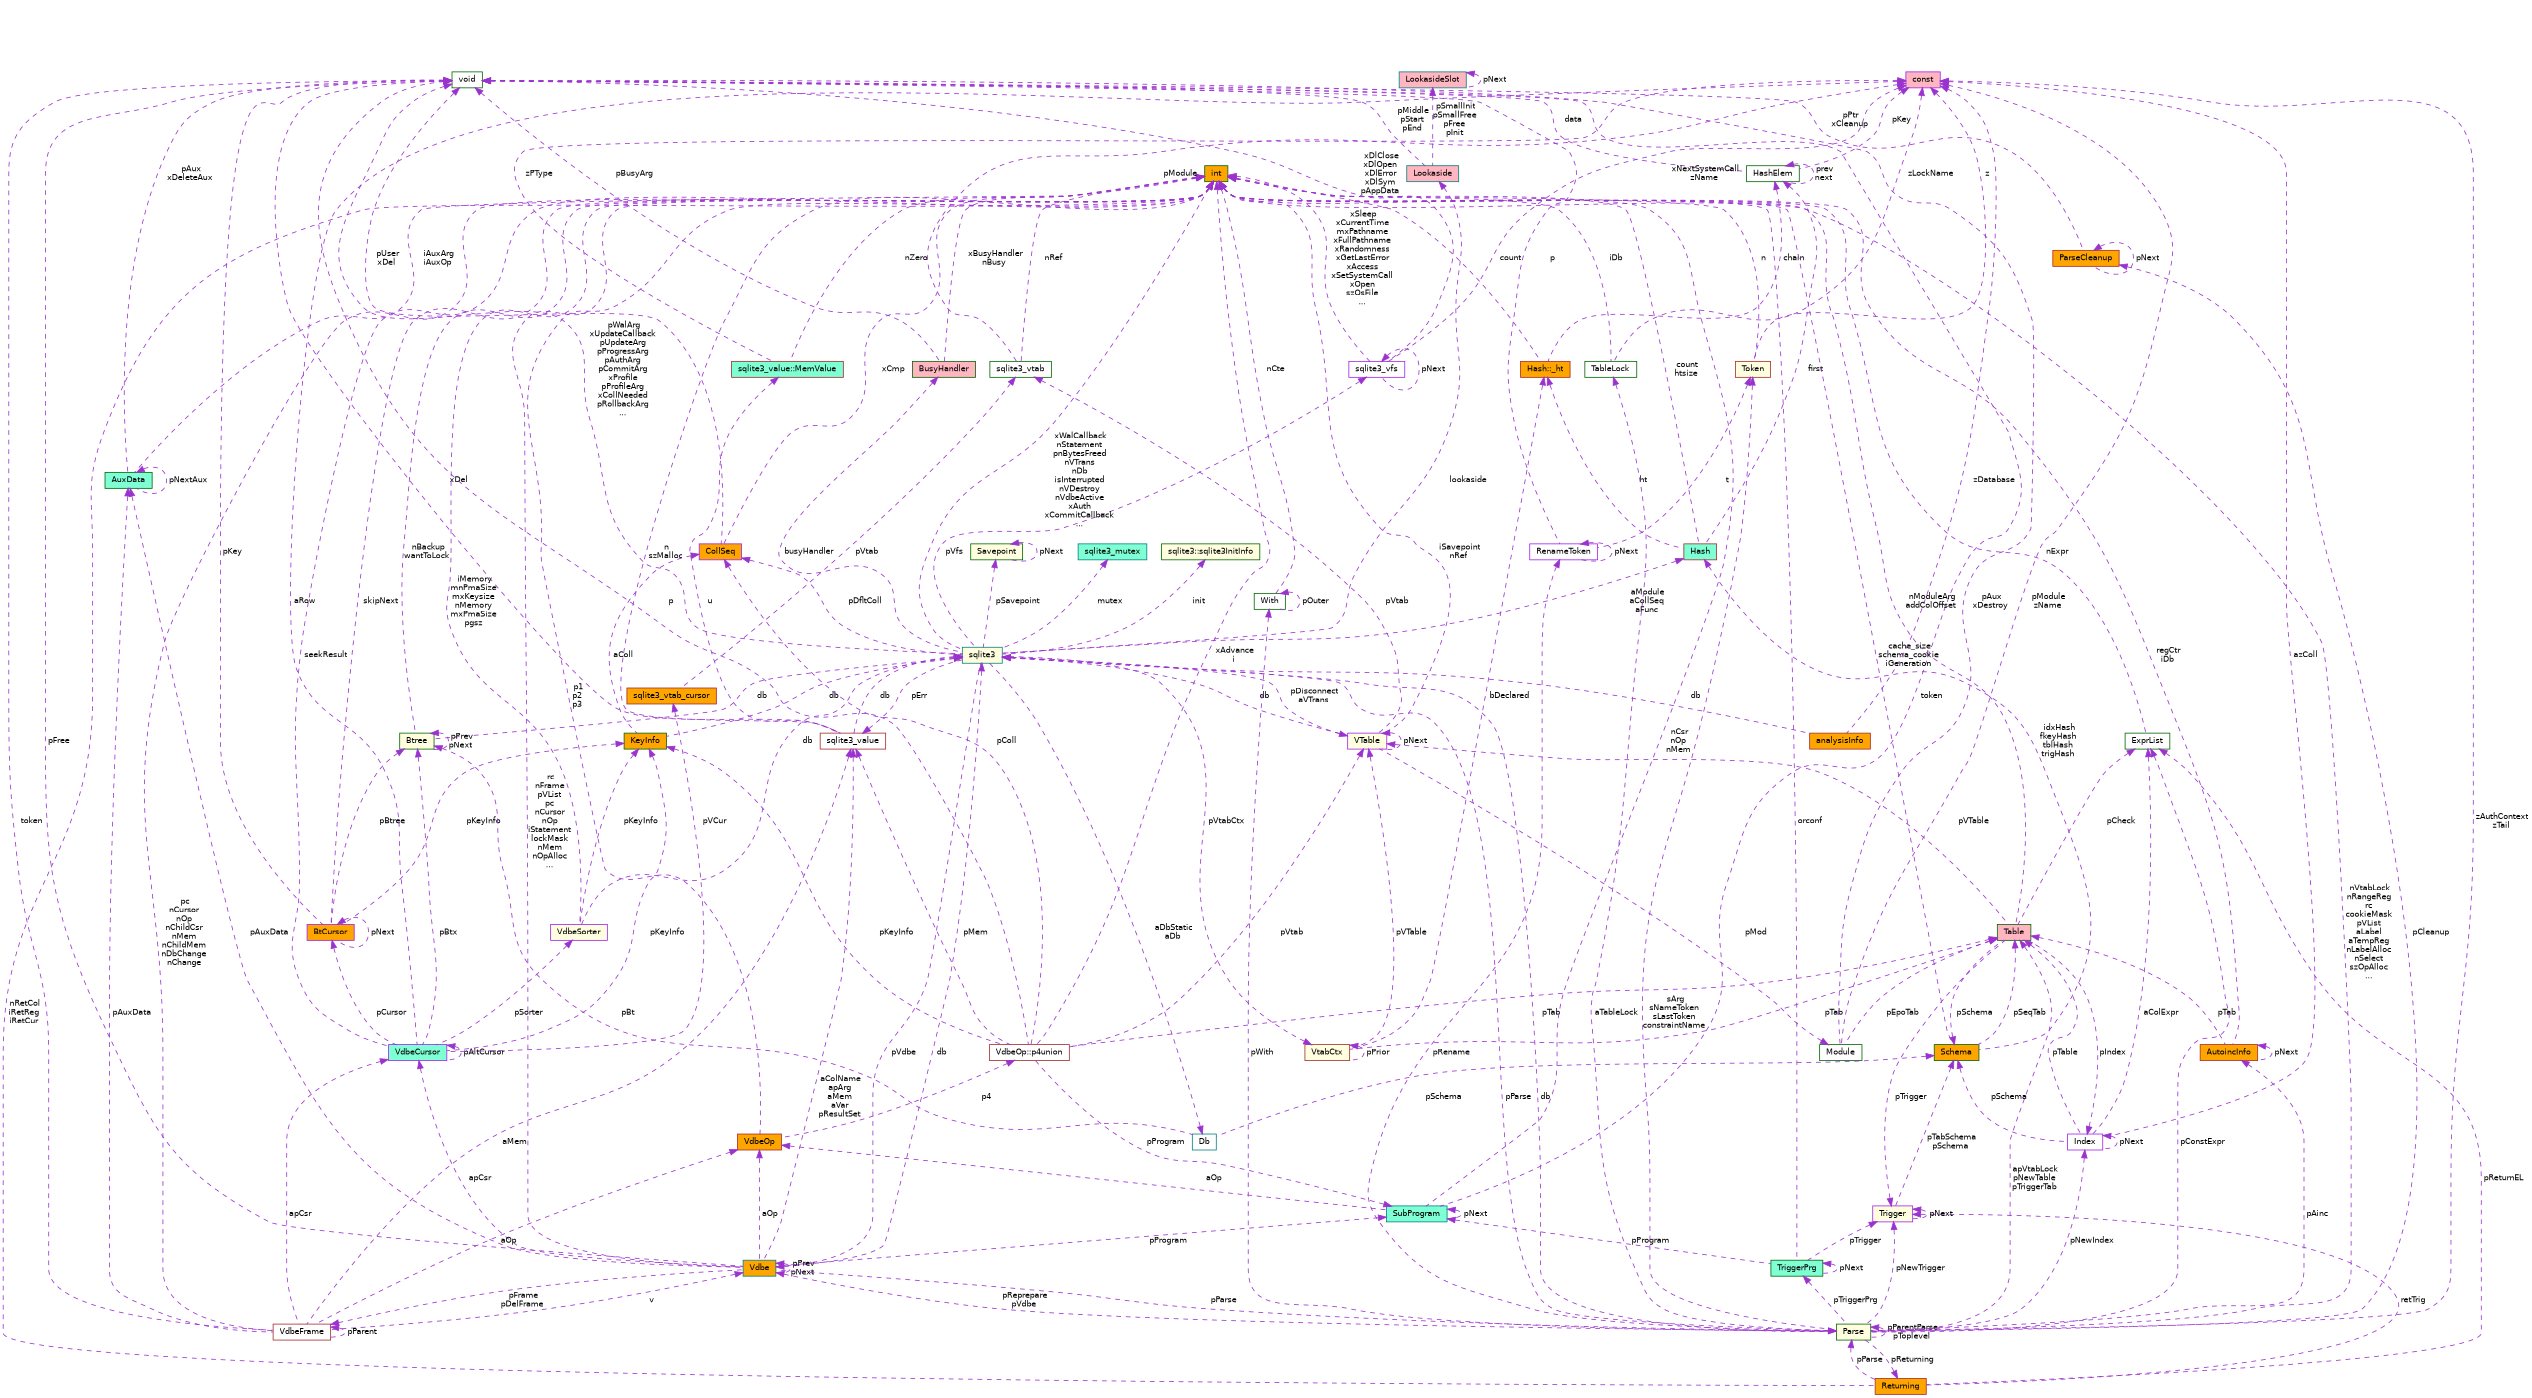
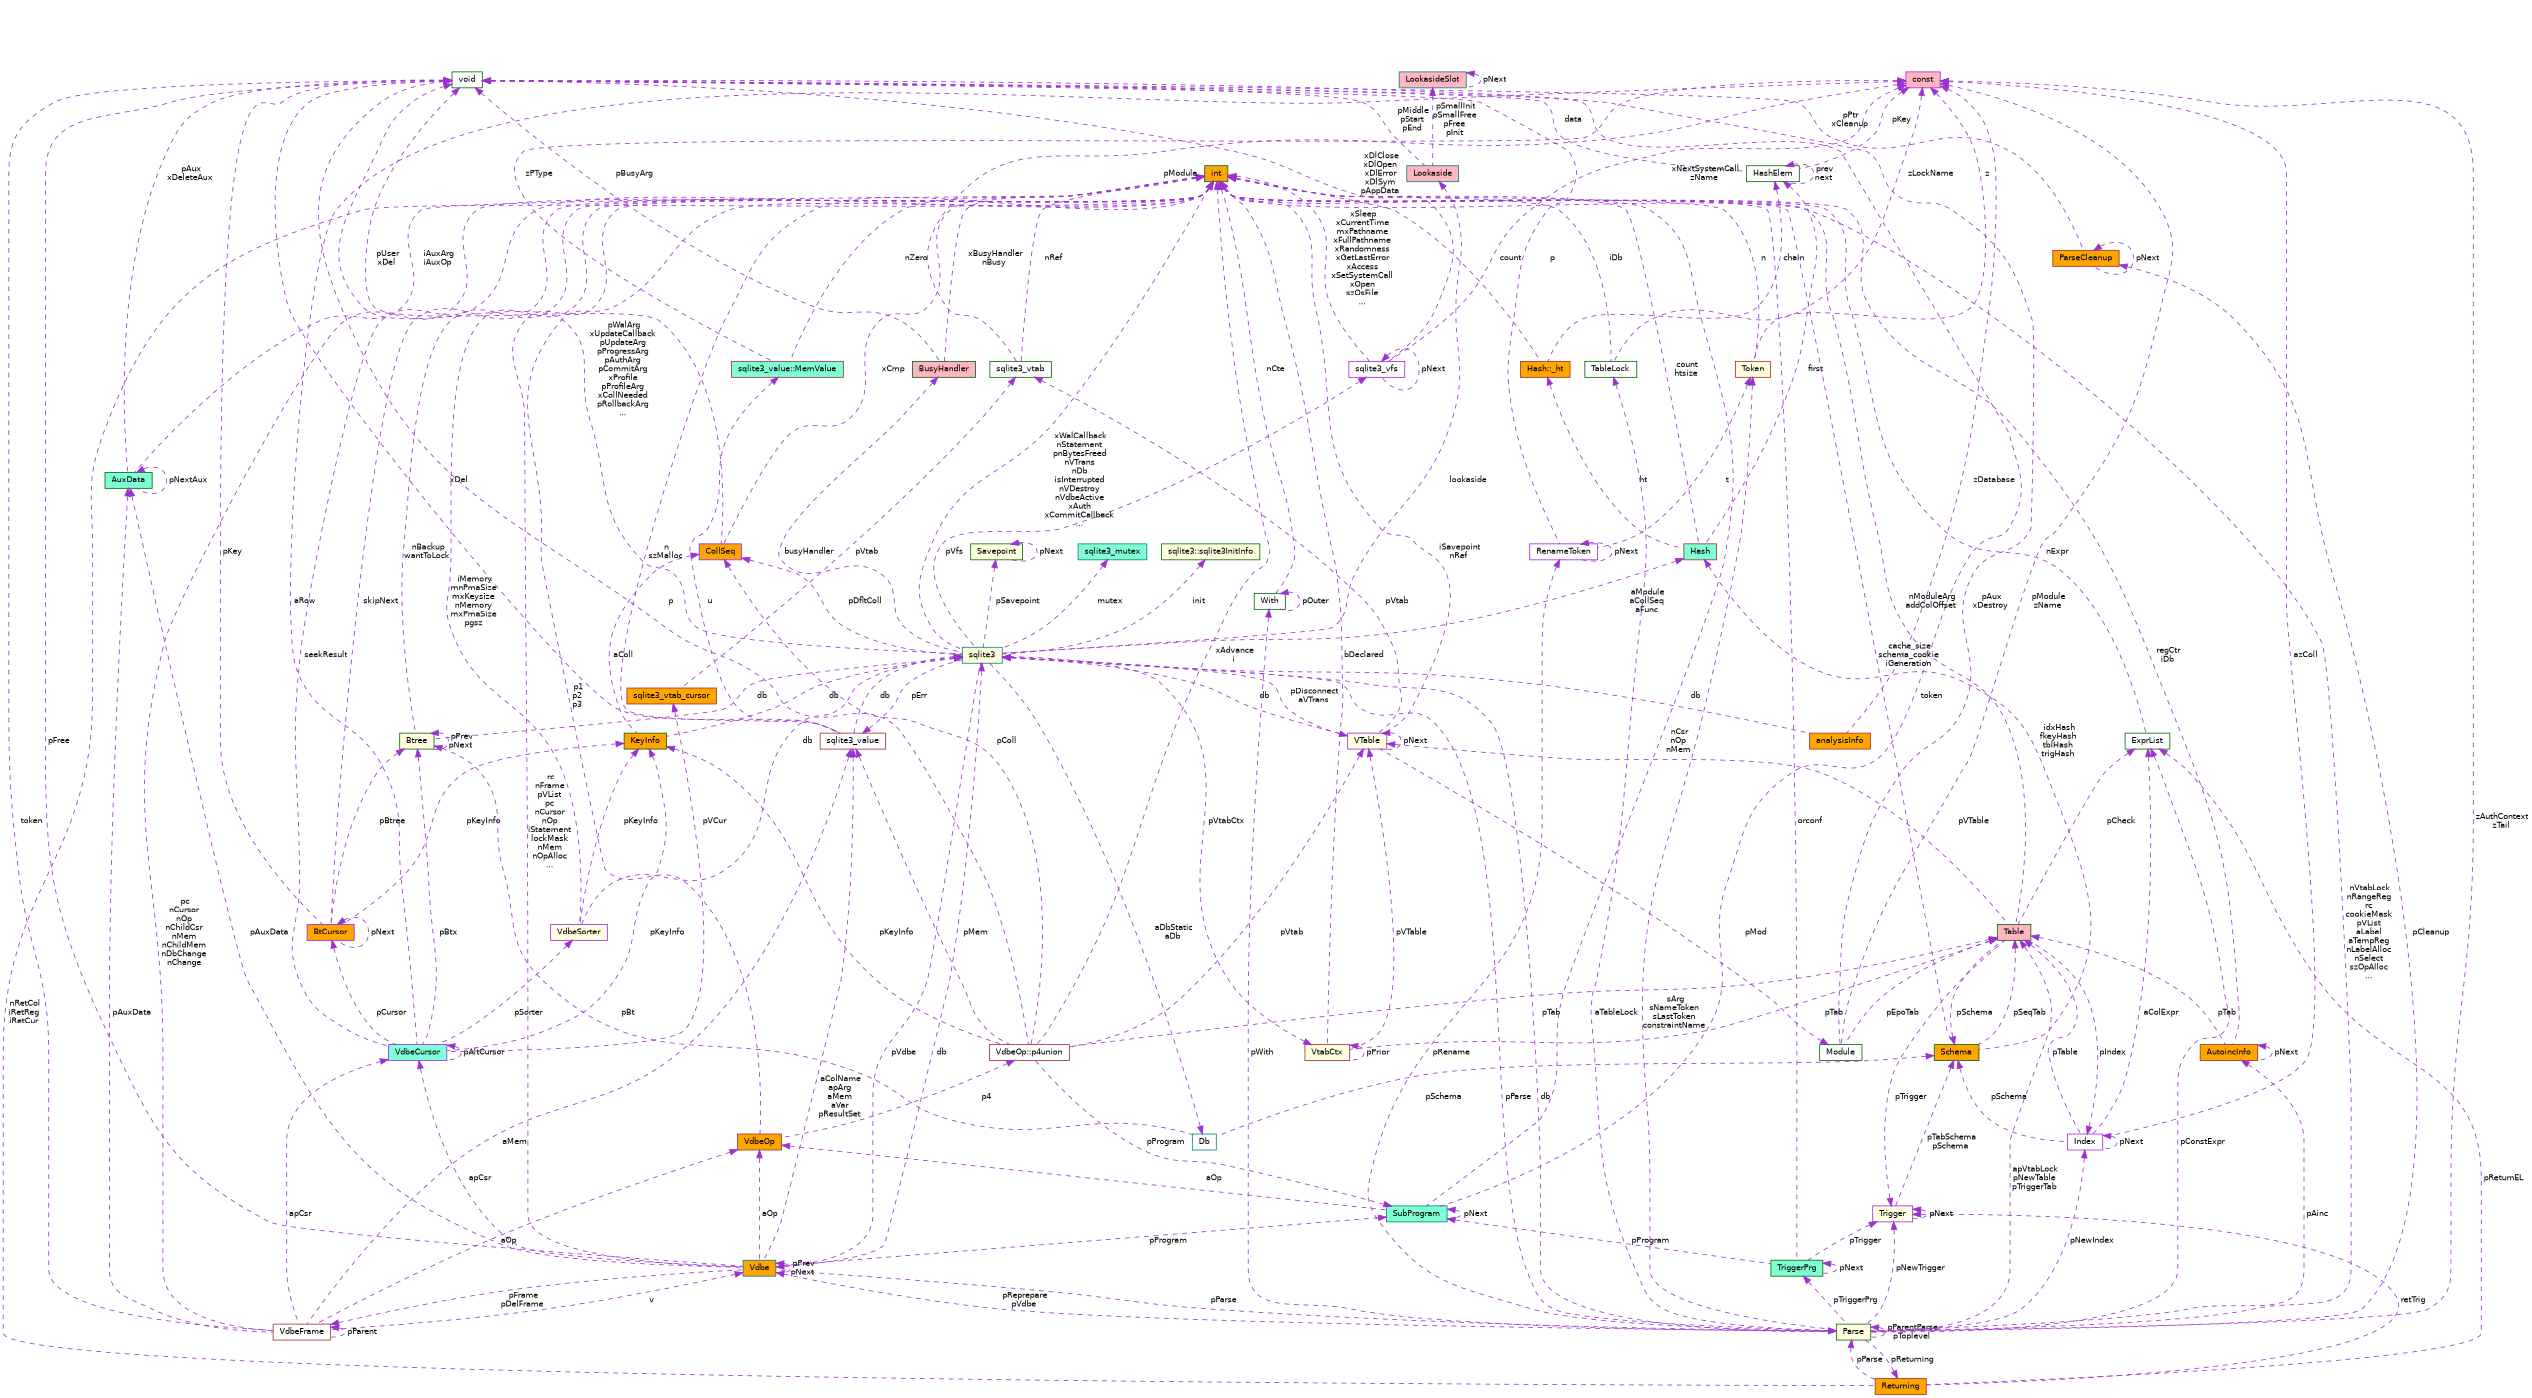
  digraph {
    rankdir=TB
    node [color=darkgreen fillcolor=white fontname=Helvetica fontsize=10 shape=record style=filled]
    edge [color=darkorchid3 dir=back fontname=Helvetica fontsize=10 labelfontname=Helvetica labelfontsize=10 style=dashed]
    n1 [color=brown fillcolor=orange fontcolor=black height=0.2 label=analysisInfo width=0.4]
    n2 [color=teal fillcolor=lightyellow height=0.2 label=sqlite3 width=0.4]
    n3 [color=teal fillcolor=orange height=0.2 label=Vdbe width=0.4]
    n4 [color=brown height=0.2 label=sqlite3_value width=0.4]
    n5 [fillcolor=orange height=0.2 label=KeyInfo width=0.4]
    n6 [fillcolor=lightyellow height=0.2 label=Btree width=0.4]
    n7 [color=purple fillcolor=lightyellow height=0.2 label=VdbeSorter width=0.4]
    n8 [color=purple fillcolor=lightyellow height=0.2 label=VTable width=0.4]
    n9 [fillcolor=lightyellow height=0.2 label=Parse width=0.4]
    n10 [color=brown height=0.2 label=VdbeFrame width=0.4]
    n11 [color=brown height=0.2 label="VdbeOp::p4union" width=0.4]
    n12 [color=purple fillcolor=orange height=0.2 label=BtCursor width=0.4]
    n13 [color=purple fillcolor=aquamarine height=0.2 label=VdbeCursor width=0.4]
    n14 [color=teal height=0.2 label=Db width=0.4]
    n15 [fillcolor=lightpink height=0.2 label=Table width=0.4]
    n16 [color=brown fillcolor=lightyellow height=0.2 label=VtabCtx width=0.4]
    n17 [color=brown fillcolor=orange height=0.2 label=Returning width=0.4]
    n18 [height=0.2 label=void width=0.4]
    n19 [fillcolor=aquamarine height=0.2 label=AuxData width=0.4]
    n20 [color=purple fillcolor=orange height=0.2 label=CollSeq width=0.4]
    n21 [height=0.2 label=Module width=0.4]
    n22 [height=0.2 label=HashElem width=0.4]
    n23 [color=teal fillcolor=aquamarine height=0.2 label=SubProgram width=0.4]
    n24 [color=brown fillcolor=orange height=0.2 label=ParseCleanup width=0.4]
    n25 [color=purple height=0.2 label=RenameToken width=0.4]
    n26 [color=teal fillcolor=lightpink height=0.2 label=Lookaside width=0.4]
    n27 [color=purple height=0.2 label=sqlite3_vfs width=0.4]
    n28 [fillcolor=lightpink height=0.2 label=BusyHandler width=0.4]
    n29 [color=brown fillcolor=orange height=0.2 label=VdbeOp width=0.4]
    n30 [color=brown fillcolor=aquamarine height=0.2 label=Hash width=0.4]
    n31 [color=brown fillcolor=orange height=0.2 label="Hash::_ht" width=0.4]
    n32 [fillcolor=aquamarine height=0.2 label=TriggerPrg width=0.4]
    n33 [color=brown fillcolor=aquamarine height=0.2 label="sqlite3_value::MemValue" width=0.4]
    n34 [fillcolor=orange height=0.2 label=int width=0.4]
    n35 [height=0.2 label=sqlite3_vtab width=0.4]
    n36 [fillcolor=orange height=0.2 label=Schema width=0.4]
    n37 [height=0.2 label=ExprList width=0.4]
    n38 [height=0.2 label=TableLock width=0.4]
    n39 [color=brown fillcolor=lightyellow height=0.2 label=Token width=0.4]
    n40 [height=0.2 label=With width=0.4]
    n41 [color=brown fillcolor=orange height=0.2 label=AutoincInfo width=0.4]
    n42 [color=brown fillcolor=orange height=0.2 label=sqlite3_vtab_cursor width=0.4]
    n43 [color=purple height=0.2 label=Index width=0.4]
    n44 [color=purple fillcolor=lightyellow height=0.2 label=Trigger width=0.4]
    n45 [color=purple fillcolor=lightpink height=0.2 label=const width=0.4]
    n46 [fillcolor=lightyellow height=0.2 label=Savepoint width=0.4]
    n47 [color=teal fillcolor=lightpink height=0.2 label=LookasideSlot width=0.4]
    n48 [color=teal fillcolor=aquamarine height=0.2 label=sqlite3_mutex width=0.4]
    n49 [fillcolor=lightyellow height=0.2 label="sqlite3::sqlite3InitInfo" width=0.4]
    n2 -> n1 [label=" db"]
    n2 -> n3 [label=" db"]
    n2 -> n4 [label=" db"]
    n2 -> n5 [label=" db"]
    n2 -> n6 [label=" db"]
    n2 -> n7 [label=" db"]
    n2 -> n8 [label=" db"]
    n2 -> n9 [label=" db"]
    n3 -> n2 [label=" pVdbe"]
    n3 -> n3 [label=" pPrev\npNext"]
    n3 -> n9 [label=" pReprepare\npVdbe"]
    n3 -> n10 [label=" v"]
    n4 -> n2 [label=" pErr"]
    n4 -> n3 [label=" aColName\napArg\naMem\naVar\npResultSet"]
    n4 -> n10 [label=" aMem"]
    n4 -> n11 [label=" pMem"]
    n5 -> n7 [label=" pKeyInfo"]
    n5 -> n11 [label=" pKeyInfo"]
    n5 -> n12 [label=" pKeyInfo"]
    n5 -> n13 [label=" pKeyInfo"]
    n6 -> n6 [label=" pPrev\npNext"]
    n6 -> n12 [label=" pBtree"]
    n6 -> n13 [label=" pBtx"]
    n6 -> n14 [label=" pBt"]
    n7 -> n13 [label=" pSorter"]
    n8 -> n2 [label=" pDisconnect\naVTrans"]
    n8 -> n8 [label=" pNext"]
    n8 -> n11 [label=" pVtab"]
    n8 -> n15 [label=" pVTable"]
    n8 -> n16 [label=" pVTable"]
    n9 -> n2 [label=" pParse"]
    n9 -> n3 [label=" pParse"]
    n9 -> n9 [label=" pParentParse\npToplevel"]
    n9 -> n17 [label=" pParse"]
    n10 -> n3 [label=" pFrame\npDelFrame"]
    n10 -> n10 [label=" pParent"]
    n11 -> n29 [label=" p4"]
    n12 -> n12 [label=" pNext"]
    n12 -> n13 [label=" pCursor"]
    n13 -> n3 [label=" apCsr"]
    n13 -> n10 [label=" apCsr"]
    n13 -> n13 [label=" pAltCursor"]
    n14 -> n2 [label=" aDbStatic\naDb"]
    n15 -> n9 [label=" apVtabLock\npNewTable\npTriggerTab"]
    n15 -> n11 [label=" pTab"]
    n15 -> n16 [label=" pTab"]
    n15 -> n21 [label=" pEpoTab"]
    n15 -> n36 [label=" pSeqTab"]
    n15 -> n41 [label=" pTab"]
    n15 -> n43 [label=" pTable"]
    n16 -> n2 [label=" pVtabCtx"]
    n16 -> n16 [label=" pPrior"]
    n17 -> n9 [label=" pReturning"]
    n18 -> n2 [label=" pWalArg\nxUpdateCallback\npUpdateArg\npProgressArg\npAuthArg\npCommitArg\nxProfile\npProfileArg\nxCollNeeded\npRollbackArg\n..."]
    n18 -> n3 [label=" pFree"]
    n18 -> n4 [label=" xDel"]
    n18 -> n10 [label=" token"]
    n18 -> n11 [label=" p"]
    n18 -> n12 [label=" pKey"]
    n18 -> n19 [label=" pAux\nxDeleteAux"]
    n18 -> n20 [label=" pUser\nxDel"]
    n18 -> n21 [label=" pAux\nxDestroy"]
    n18 -> n22 [label=" data"]
    n18 -> n23 [label=" token"]
    n18 -> n24 [label=" pPtr\nxCleanup"]
    n18 -> n25 [label=" p"]
    n18 -> n26 [label=" pMiddle\npStart\npEnd"]
    n18 -> n27 [label=" xDlClose\nxDlOpen\nxDlError\nxDlSym\npAppData"]
    n18 -> n28 [label=" pBusyArg"]
    n19 -> n3 [label=" pAuxData"]
    n19 -> n10 [label=" pAuxData"]
    n19 -> n19 [label=" pNextAux"]
    n20 -> n2 [label=" pDfltColl"]
    n20 -> n5 [label=" aColl"]
    n20 -> n11 [label=" pColl"]
    n21 -> n8 [label=" pMod"]
    n22 -> n22 [label=" prev\nnext"]
    n22 -> n30 [label=" first"]
    n22 -> n31 [label=" chain"]
    n23 -> n3 [label=" pProgram"]
    n23 -> n11 [label=" pProgram"]
    n23 -> n23 [label=" pNext"]
    n23 -> n32 [label=" pProgram"]
    n24 -> n9 [label=" pCleanup"]
    n24 -> n24 [label=" pNext"]
    n25 -> n9 [label=" pRename"]
    n25 -> n25 [label=" pNext"]
    n26 -> n2 [label=" lookaside"]
    n27 -> n2 [label=" pVfs"]
    n27 -> n27 [label=" pNext"]
    n28 -> n2 [label=" busyHandler"]
    n29 -> n3 [label=" aOp"]
    n29 -> n10 [label=" aOp"]
    n29 -> n23 [label=" aOp"]
    n30 -> n2 [label=" aModule\naCollSeq\naFunc"]
    n30 -> n36 [label=" idxHash\nfkeyHash\ntblHash\ntrigHash"]
    n31 -> n30 [label=" ht"]
    n32 -> n9 [label=" pTriggerPrg"]
    n32 -> n32 [label=" pNext"]
    n33 -> n4 [label=" u"]
    n34 -> n2 [label=" xWalCallback\nnStatement\npnBytesFreed\nnVTrans\nnDb\nisInterrupted\nnVDestroy\nnVdbeActive\nxAuth\nxCommitCallback\n..."]
    n34 -> n3 [label=" rc\nnFrame\npVList\npc\nnCursor\nnOp\niStatement\nlockMask\nnMem\nnOpAlloc\n..."]
    n34 -> n4 [label=" n\nszMalloc"]
    n34 -> n6 [label=" nBackup\nwantToLock"]
    n34 -> n7 [label=" iMemory\nmnPmaSize\nmxKeysize\nnMemory\nmxPmaSize\npgsz"]
    n34 -> n8 [label=" iSavepoint\nnRef"]
    n34 -> n9 [label=" nVtabLock\nnRangeReg\nrc\ncookieMask\npVList\naLabel\naTempReg\nnLabelAlloc\nnSelect\nszOpAlloc\n..."]
    n34 -> n10 [label=" pc\nnCursor\nnOp\nnChildCsr\nnMem\nnChildMem\nnDbChange\nnChange"]
    n34 -> n11 [label=" xAdvance\ni"]
    n34 -> n12 [label=" skipNext"]
    n34 -> n13 [label=" seekResult"]
    n34 -> n15 [label=" nModuleArg\naddColOffset"]
-   n31 -> n16 [label=" bDeclared"]
+   n34 -> n16 [label=" bDeclared"]
    n34 -> n17 [label=" nRetCol\niRetReg\niRetCur"]
    n34 -> n19 [label=" iAuxArg\niAuxOp"]
    n34 -> n20 [label=" xCmp"]
    n34 -> n23 [label=" nCsr\nnOp\nnMem"]
    n34 -> n27 [label=" xSleep\nxCurrentTime\nmxPathname\nxFullPathname\nxRandomness\nxGetLastError\nxAccess\nxSetSystemCall\nxOpen\nszOsFile\n..."]
    n34 -> n28 [label=" xBusyHandler\nnBusy"]
    n34 -> n29 [label=" p1\np2\np3"]
    n34 -> n30 [label=" count\nhtsize"]
    n34 -> n31 [label=" count"]
    n34 -> n32 [label=" orconf"]
    n34 -> n33 [label=" nZero"]
    n34 -> n35 [label=" nRef"]
    n34 -> n36 [label=" cache_size\nschema_cookie\niGeneration"]
    n34 -> n37 [label=" nExpr"]
    n34 -> n38 [label=" iDb"]
    n34 -> n39 [label=" n"]
    n34 -> n40 [label=" nCte"]
    n34 -> n41 [label=" regCtr\niDb"]
    n35 -> n8 [label=" pVtab"]
    n35 -> n42 [label=" pVtab"]
    n36 -> n14 [label=" pSchema"]
    n36 -> n15 [label=" pSchema"]
    n36 -> n43 [label=" pSchema"]
    n36 -> n44 [label=" pTabSchema\npSchema"]
    n37 -> n9 [label=" pConstExpr"]
    n37 -> n15 [label=" pCheck"]
    n37 -> n17 [label=" pReturnEL"]
    n37 -> n43 [label=" aColExpr"]
    n38 -> n9 [label=" aTableLock"]
    n39 -> n9 [label=" sArg\nsNameToken\nsLastToken\nconstraintName"]
    n39 -> n25 [label=" t"]
    n40 -> n9 [label=" pWith"]
    n40 -> n40 [label=" pOuter"]
    n41 -> n9 [label=" pAinc"]
    n41 -> n41 [label=" pNext"]
    n42 -> n13 [label=" pVCur"]
    n43 -> n9 [label=" pNewIndex"]
    n43 -> n15 [label=" pIndex"]
    n43 -> n43 [label=" pNext"]
    n44 -> n9 [label=" pNewTrigger"]
    n44 -> n15 [label=" pTrigger"]
    n44 -> n17 [label=" retTrig"]
    n44 -> n32 [label=" pTrigger"]
    n44 -> n44 [label=" pNext"]
    n45 -> n1 [label=" zDatabase"]
    n45 -> n9 [label=" zAuthContext\nzTail"]
    n45 -> n13 [label=" aRow"]
    n45 -> n21 [label=" pModule\nzName"]
    n45 -> n22 [label=" pKey"]
    n45 -> n27 [label=" xNextSystemCall\nzName"]
    n45 -> n33 [label=" zPType"]
    n45 -> n35 [label=" pModule"]
    n45 -> n38 [label=" zLockName"]
    n45 -> n39 [label=" z"]
    n45 -> n43 [label=" azColl"]
    n46 -> n2 [label=" pSavepoint"]
    n46 -> n46 [label=" pNext"]
    n47 -> n26 [label=" pSmallInit\npSmallFree\npFree\npInit"]
    n47 -> n47 [label=" pNext"]
    n48 -> n2 [label=" mutex"]
    n49 -> n2 [label=" init"]
  }
